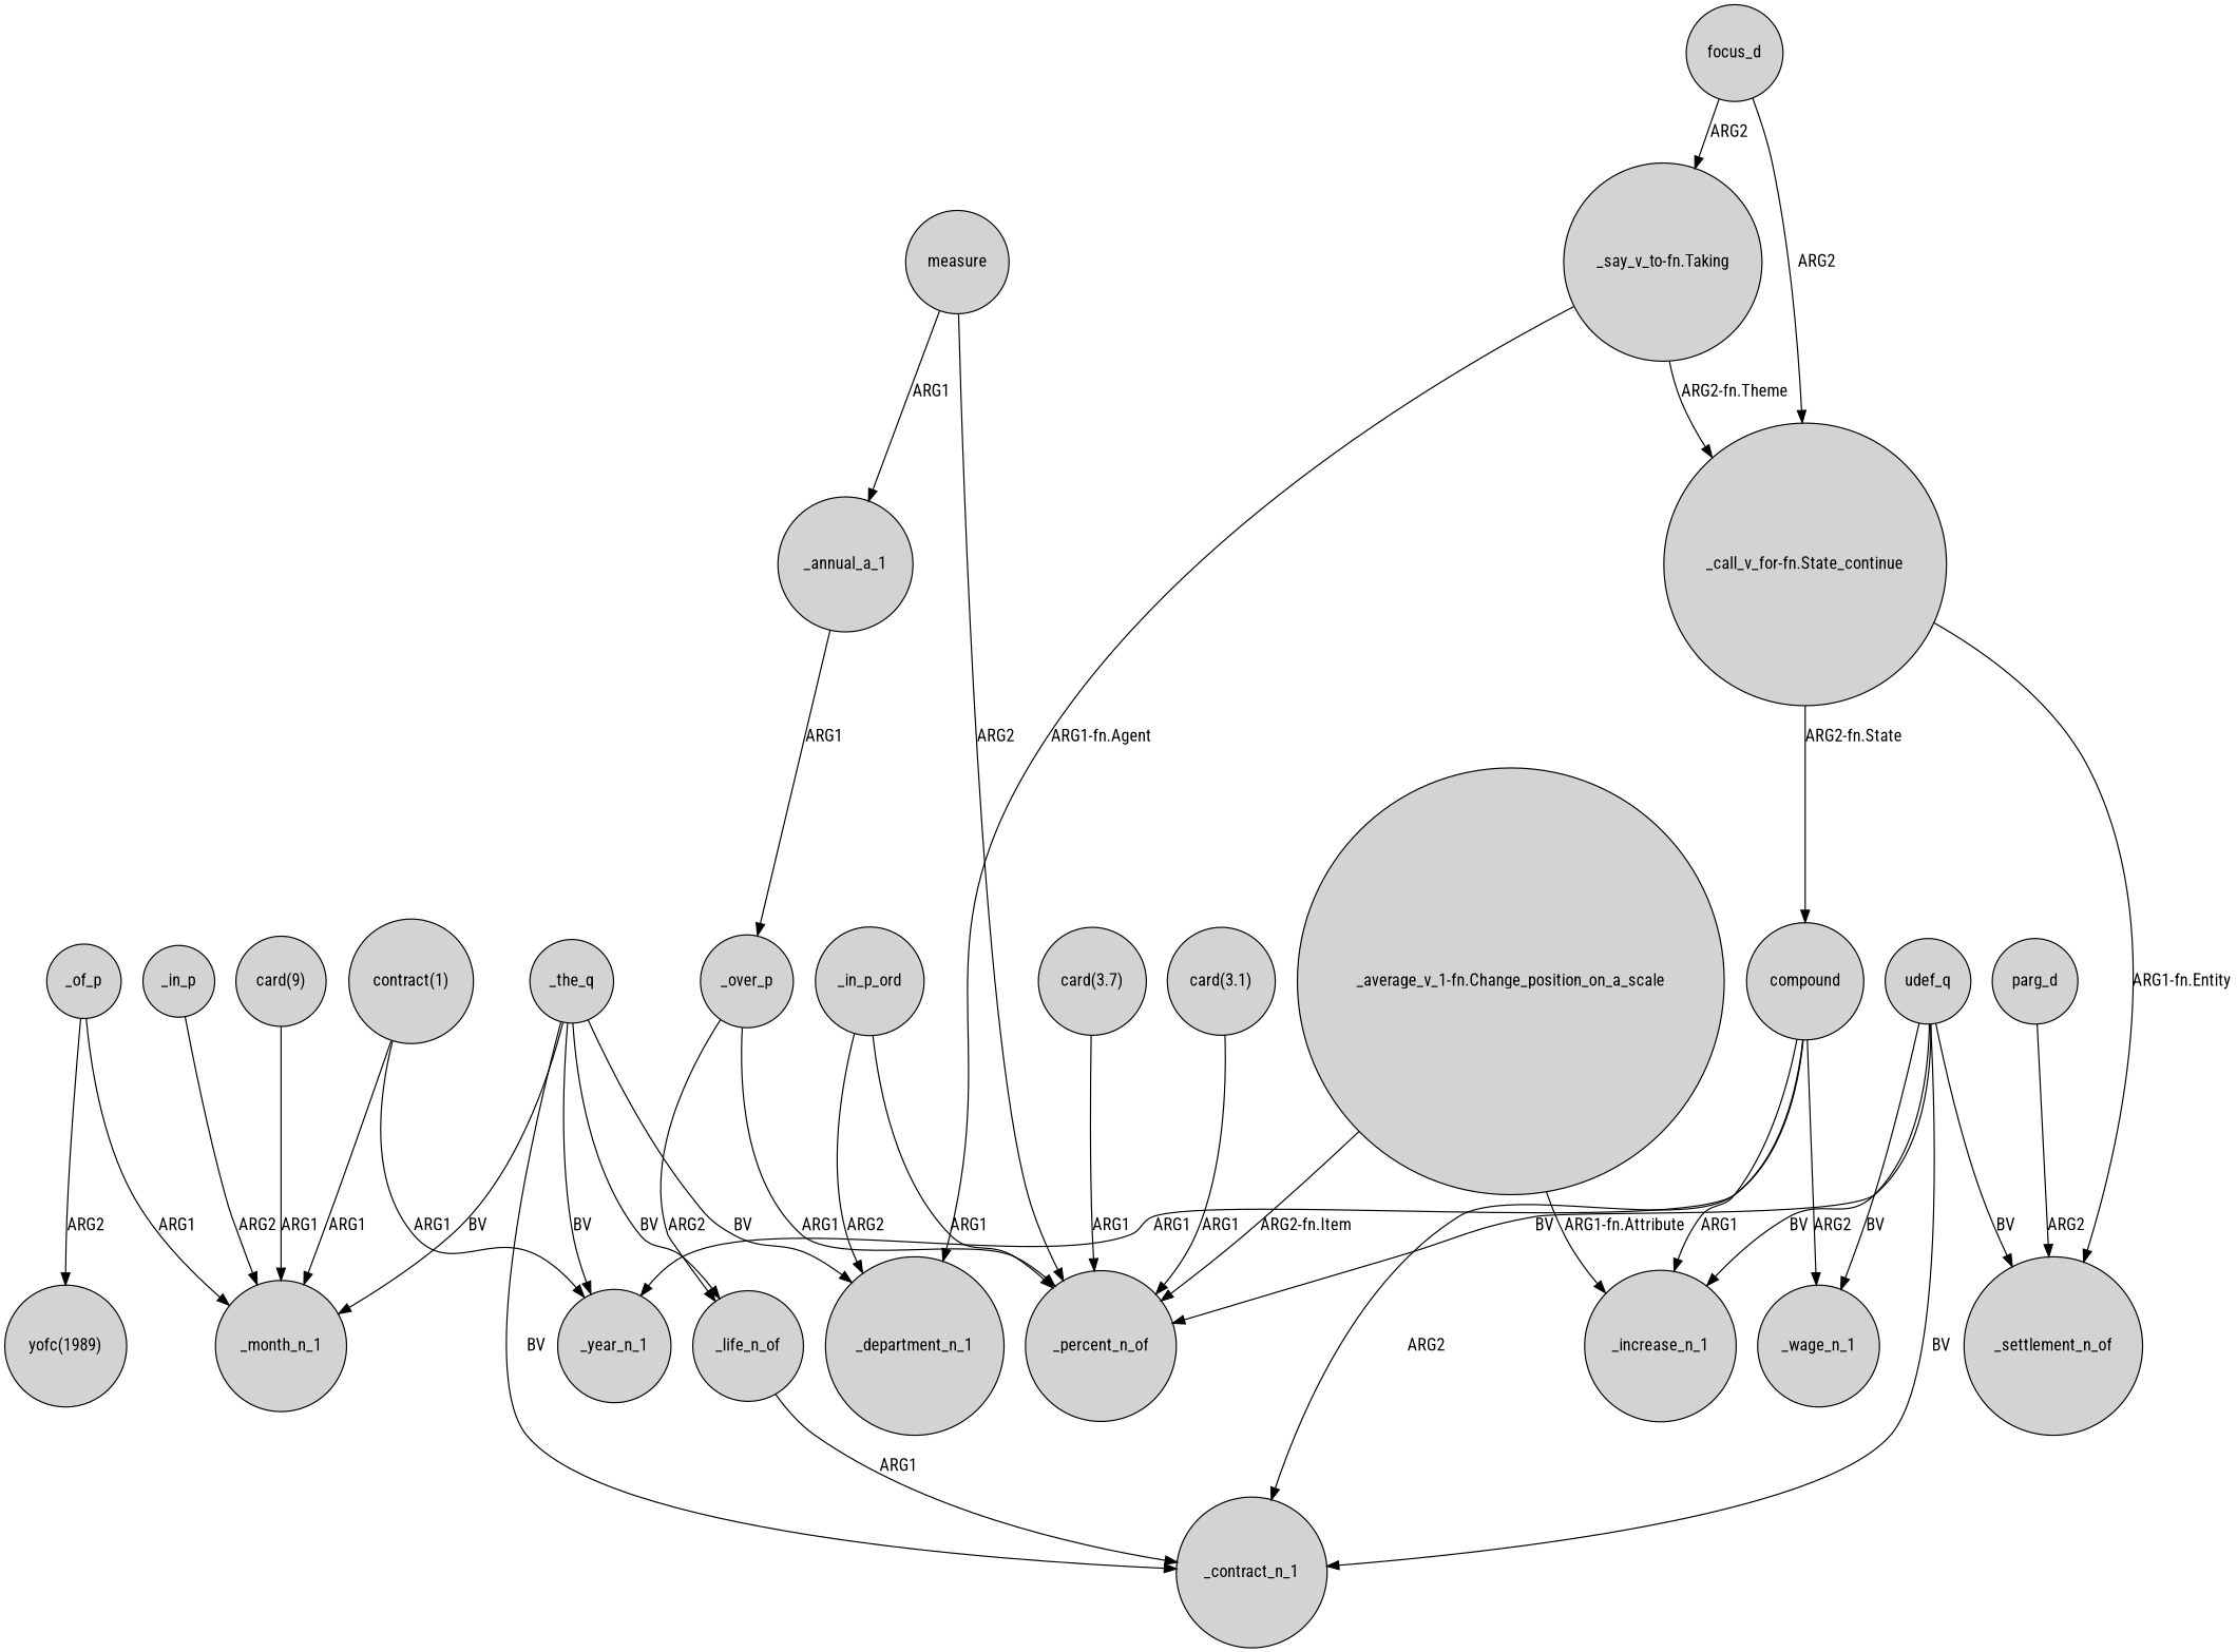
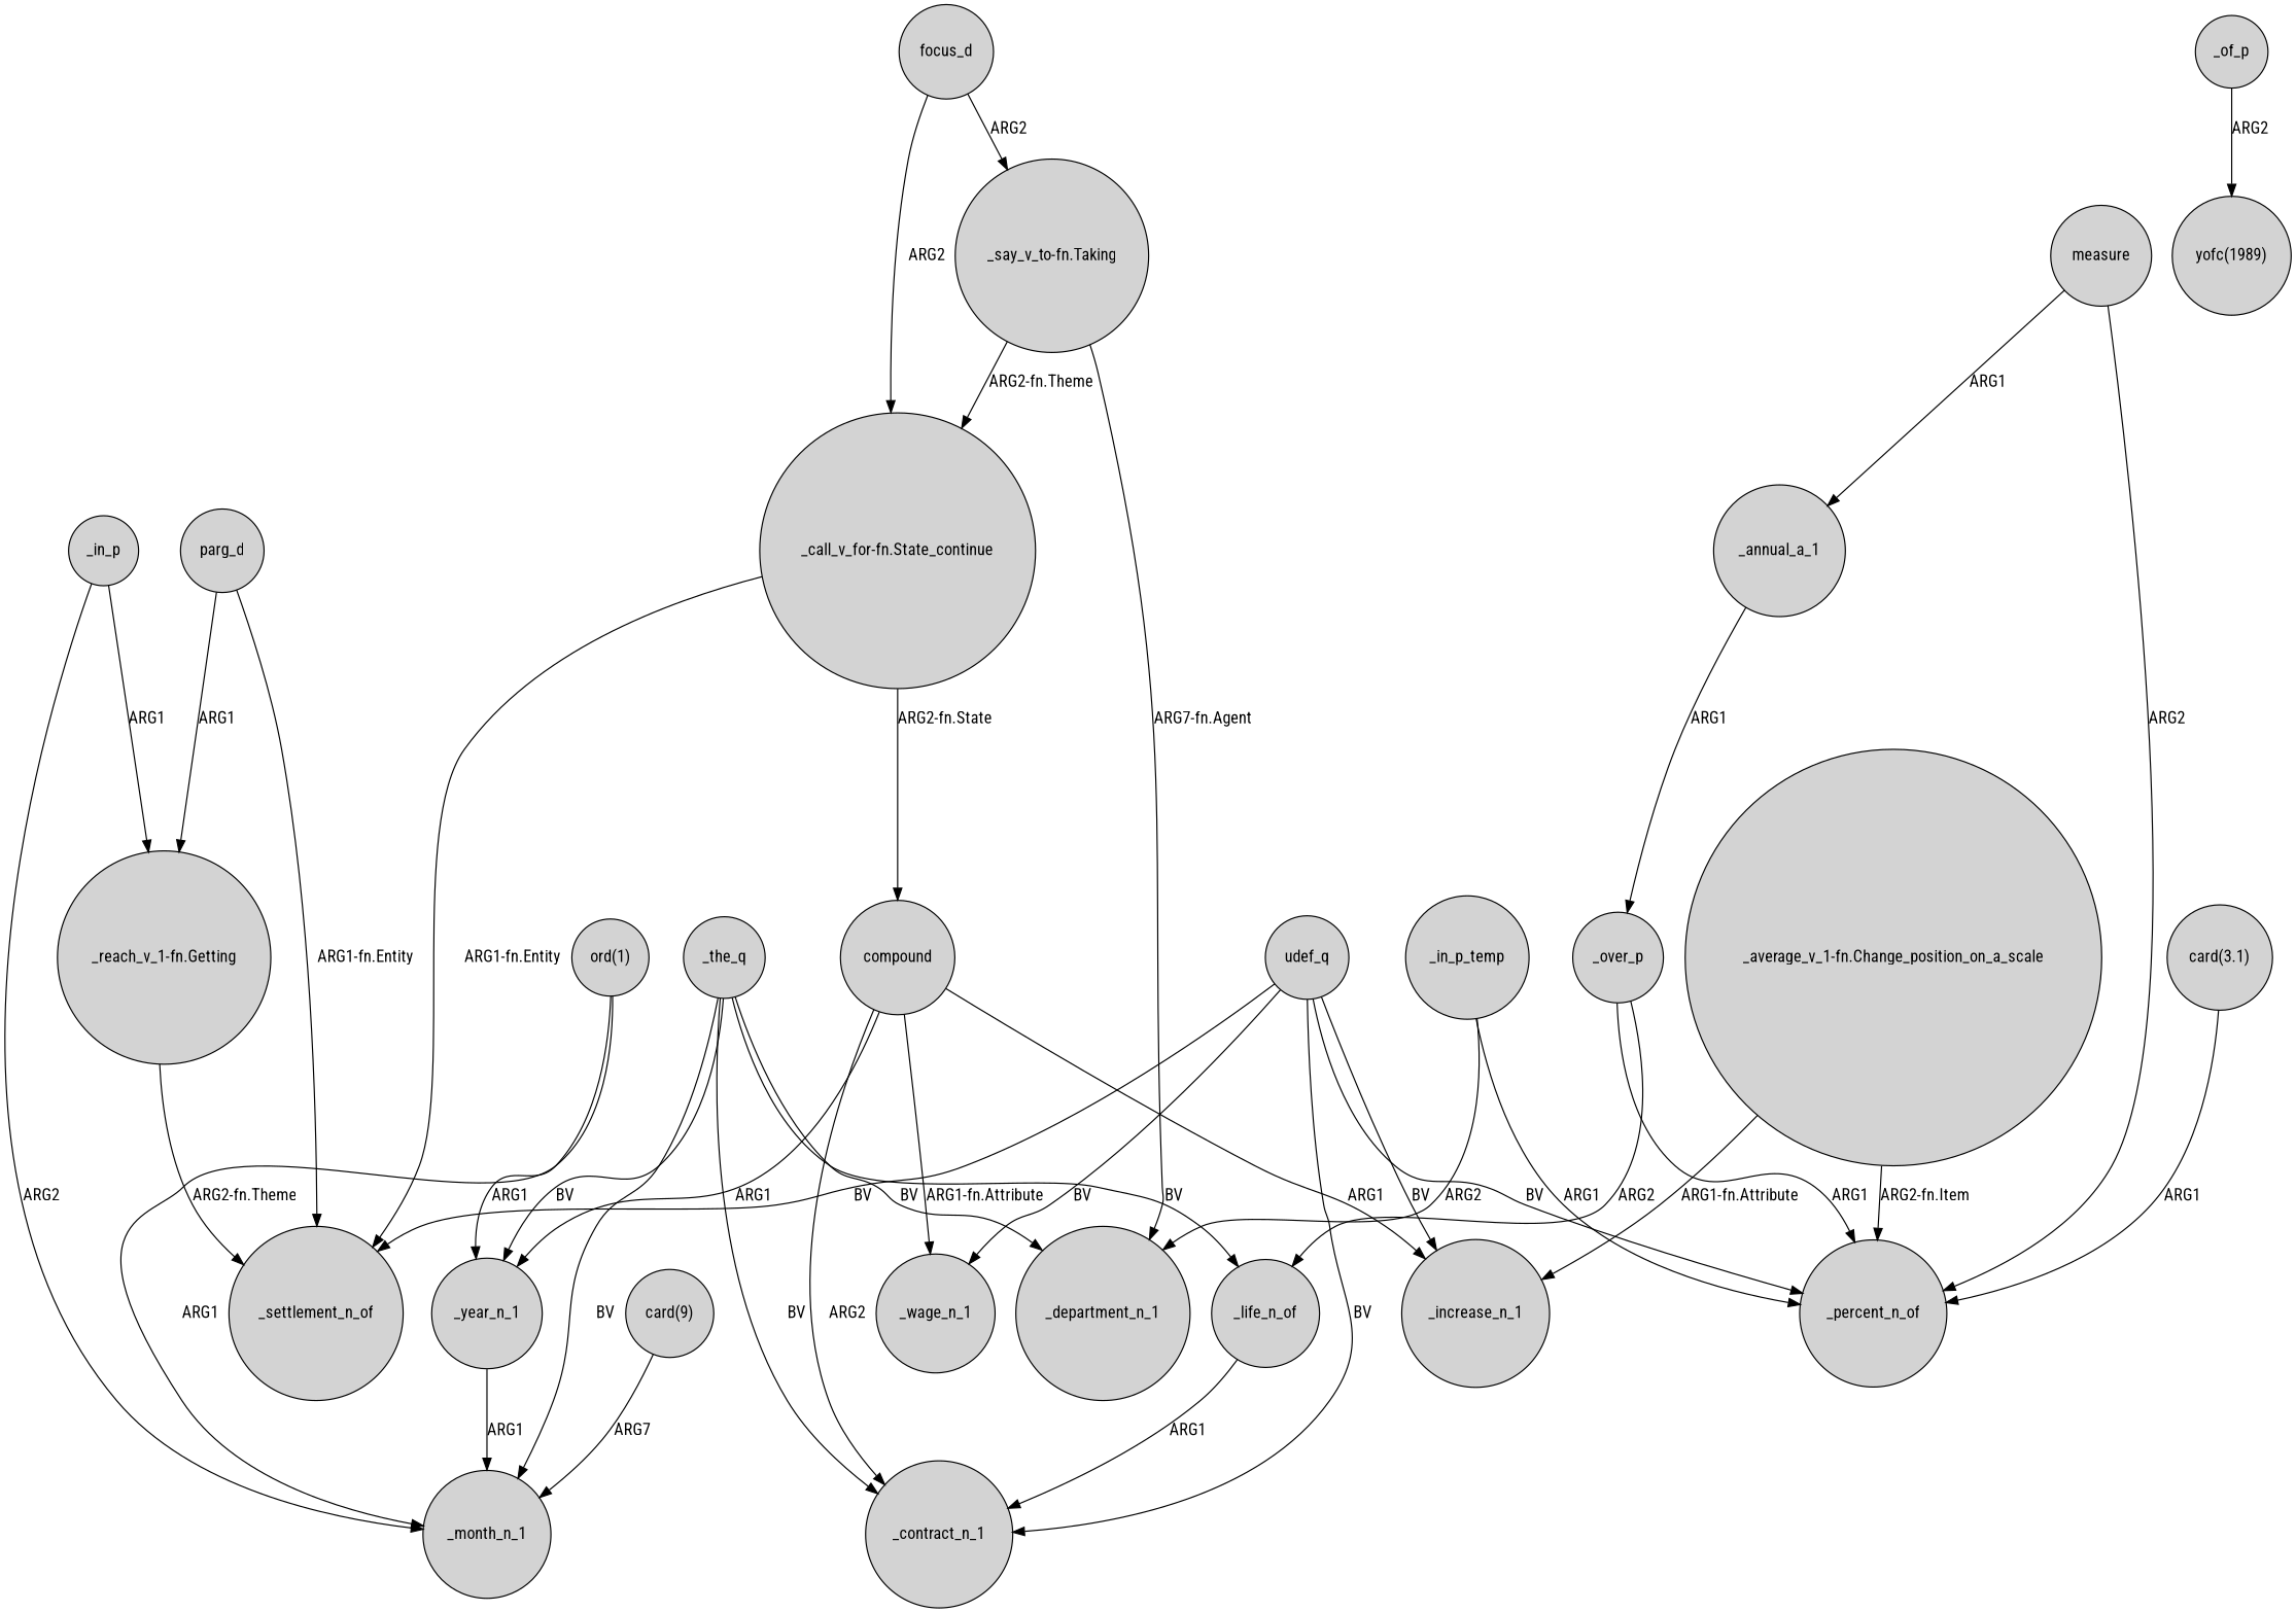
  digraph {
    fontname="Roboto Condensed"
    node [fontname="Roboto Condensed" shape=circle style=filled]
    edge [fontname="Roboto Condensed"]
    _the_q
    _life_n_of
    _month_n_1
    _contract_n_1
    _year_n_1
    _department_n_1
    compound
    _increase_n_1
    _wage_n_1
-   "card(3.7)"
    _percent_n_of
    measure
    _annual_a_1
    _over_p
    focus_d
    "_say_v_to-fn.Taking"
    "_call_v_for-fn.State_continue"
    _settlement_n_of
    parg_d
-   "ord(1)" [label="contract(1)"]
+   "_reach_v_1-fn.Getting"
+   "ord(1)"
    "card(3.1)"
    udef_q
    _in_p
    _of_p
    "yofc(1989)"
    "_average_v_1-fn.Change_position_on_a_scale"
-   _in_p_temp [label=_in_p_ord]
+   _in_p_temp
    "card(9)"
    _the_q -> _life_n_of [label=BV]
    _the_q -> _month_n_1 [label=BV]
    _the_q -> _contract_n_1 [label=BV]
    _the_q -> _year_n_1 [label=BV]
    _the_q -> _department_n_1 [label=BV]
    _life_n_of -> _contract_n_1 [label=ARG1]
    compound -> _contract_n_1 [label=ARG2]
    compound -> _year_n_1 [label=ARG1]
    compound -> _increase_n_1 [label=ARG1]
-   compound -> _wage_n_1 [label=ARG2]
-   "card(3.7)" -> _percent_n_of [label=ARG1]
+   compound -> _wage_n_1 [label="ARG1-fn.Attribute"]
    measure -> _percent_n_of [label=ARG2]
    measure -> _annual_a_1 [label=ARG1]
    _annual_a_1 -> _over_p [label=ARG1]
    _over_p -> _life_n_of [label=ARG2]
    _over_p -> _percent_n_of [label=ARG1]
    focus_d -> "_say_v_to-fn.Taking" [label=ARG2]
    focus_d -> "_call_v_for-fn.State_continue" [label=ARG2]
-   "_say_v_to-fn.Taking" -> _department_n_1 [label="ARG1-fn.Agent"]
+   "_say_v_to-fn.Taking" -> _department_n_1 [label="ARG7-fn.Agent"]
    "_say_v_to-fn.Taking" -> "_call_v_for-fn.State_continue" [label="ARG2-fn.Theme"]
    "_call_v_for-fn.State_continue" -> compound [label="ARG2-fn.State"]
    "_call_v_for-fn.State_continue" -> _settlement_n_of [label="ARG1-fn.Entity"]
-   parg_d -> _settlement_n_of [label=ARG2]
+   parg_d -> _settlement_n_of [label="ARG1-fn.Entity"]
+   parg_d -> "_reach_v_1-fn.Getting" [label=ARG1]
+   "_reach_v_1-fn.Getting" -> _settlement_n_of [label="ARG2-fn.Theme"]
    "ord(1)" -> _month_n_1 [label=ARG1]
    "ord(1)" -> _year_n_1 [label=ARG1]
    "card(3.1)" -> _percent_n_of [label=ARG1]
    udef_q -> _contract_n_1 [label=BV]
    udef_q -> _increase_n_1 [label=BV]
    udef_q -> _wage_n_1 [label=BV]
    udef_q -> _percent_n_of [label=BV]
    udef_q -> _settlement_n_of [label=BV]
    _in_p -> _month_n_1 [label=ARG2]
-   _of_p -> _month_n_1 [label=ARG1]
+   _in_p -> "_reach_v_1-fn.Getting" [label=ARG1]
+   _year_n_1 -> _month_n_1 [label=ARG1]
    _of_p -> "yofc(1989)" [label=ARG2]
    "_average_v_1-fn.Change_position_on_a_scale" -> _increase_n_1 [label="ARG1-fn.Attribute"]
    "_average_v_1-fn.Change_position_on_a_scale" -> _percent_n_of [label="ARG2-fn.Item"]
    _in_p_temp -> _department_n_1 [label=ARG2]
    _in_p_temp -> _percent_n_of [label=ARG1]
-   "card(9)" -> _month_n_1 [label=ARG1]
+   "card(9)" -> _month_n_1 [label=ARG7]
  }
